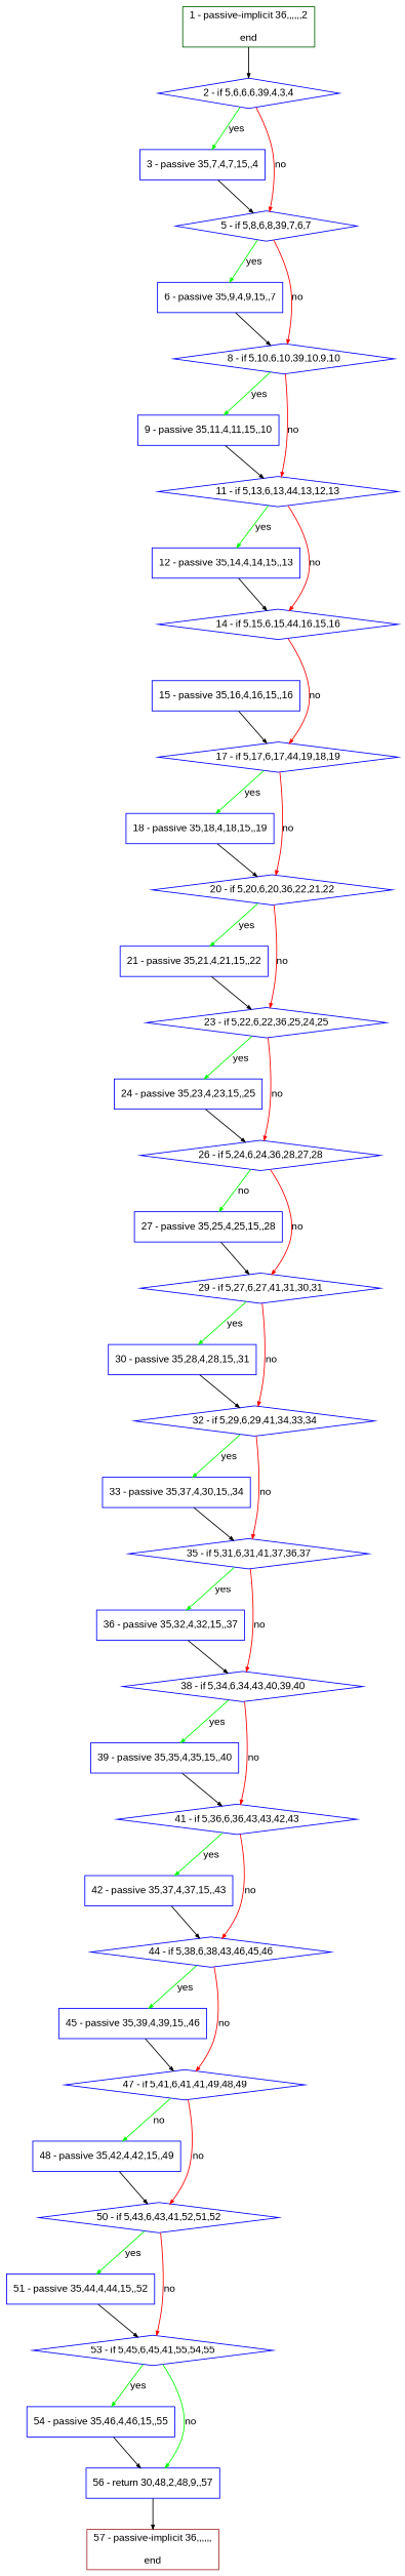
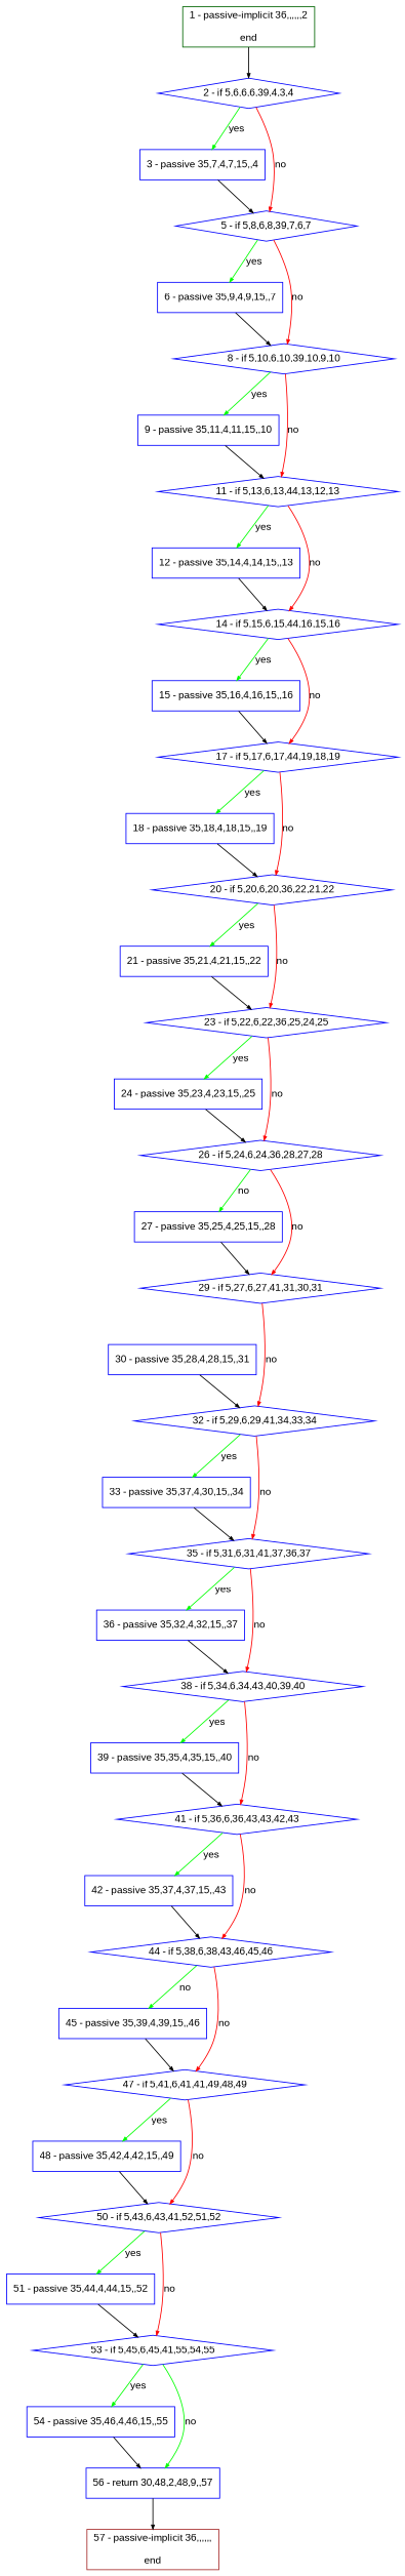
  digraph {
    bgcolor=white
    compound=true
    fillcolor="#FFFFCC"
    fontname=Arial
    fontsize=12
    pack=true
    packmode=clust
    style="rounded,filled"
    node [color="#0000ff" compound=true fillcolor="#ffffff" fixedsize=false fontname=Arial fontsize=12 node_initialized=no shape=box style=filled]
    edge [arrowhead=normal arrowsize=0.5 arrowtail=none color="#000000" compound=true dir=forward fontcolor=black fontname=Arial fontsize=12]
    n1 [label="2 - if 5,6,6,6,39,4,3,4" shape=diamond]
    n2 [label="3 - passive 35,7,4,7,15,,4"]
    n3 [label="5 - if 5,8,6,8,39,7,6,7" shape=diamond]
    n4 [label="6 - passive 35,9,4,9,15,,7"]
    n5 [label="8 - if 5,10,6,10,39,10,9,10" shape=diamond]
    n6 [color="#006400" label="1 - passive-implicit 36,,,,,,2\n\nend"]
    n7 [label="9 - passive 35,11,4,11,15,,10"]
    n8 [label="11 - if 5,13,6,13,44,13,12,13" shape=diamond]
    n9 [label="12 - passive 35,14,4,14,15,,13"]
    n10 [label="14 - if 5,15,6,15,44,16,15,16" shape=diamond]
    n11 [label="15 - passive 35,16,4,16,15,,16"]
    n12 [label="17 - if 5,17,6,17,44,19,18,19" shape=diamond]
    n13 [label="18 - passive 35,18,4,18,15,,19"]
    n14 [label="20 - if 5,20,6,20,36,22,21,22" shape=diamond]
    n15 [label="21 - passive 35,21,4,21,15,,22"]
    n16 [label="23 - if 5,22,6,22,36,25,24,25" shape=diamond]
    n17 [label="24 - passive 35,23,4,23,15,,25"]
    n18 [label="26 - if 5,24,6,24,36,28,27,28" shape=diamond]
    n19 [label="27 - passive 35,25,4,25,15,,28"]
    n20 [label="29 - if 5,27,6,27,41,31,30,31" shape=diamond]
    n21 [label="30 - passive 35,28,4,28,15,,31"]
    n22 [label="32 - if 5,29,6,29,41,34,33,34" shape=diamond]
    n23 [label="33 - passive 35,37,4,30,15,,34"]
    n24 [label="35 - if 5,31,6,31,41,37,36,37" shape=diamond]
    n25 [label="36 - passive 35,32,4,32,15,,37"]
    n26 [label="38 - if 5,34,6,34,43,40,39,40" shape=diamond]
    n27 [label="39 - passive 35,35,4,35,15,,40"]
    n28 [label="41 - if 5,36,6,36,43,43,42,43" shape=diamond]
    n29 [label="42 - passive 35,37,4,37,15,,43"]
    n30 [label="44 - if 5,38,6,38,43,46,45,46" shape=diamond]
    n31 [label="45 - passive 35,39,4,39,15,,46"]
    n32 [label="47 - if 5,41,6,41,41,49,48,49" shape=diamond]
    n33 [label="48 - passive 35,42,4,42,15,,49"]
    n34 [label="50 - if 5,43,6,43,41,52,51,52" shape=diamond]
    n35 [label="51 - passive 35,44,4,44,15,,52"]
    n36 [label="53 - if 5,45,6,45,41,55,54,55" shape=diamond]
    n37 [label="54 - passive 35,46,4,46,15,,55"]
    n38 [label="56 - return 30,48,2,48,9,,57"]
    n39 [color="#a52a2a" label="57 - passive-implicit 36,,,,,,\n\nend"]
    n1 -> n2 [color="#00ff00" label=yes]
    n1 -> n3 [color="#ff0000" label=no]
    n2 -> n3
    n3 -> n4 [color="#00ff00" label=yes]
    n3 -> n5 [color="#ff0000" label=no]
    n4 -> n5
    n5 -> n7 [color="#00ff00" label=yes]
    n5 -> n8 [color="#ff0000" label=no]
    n6 -> n1
    n7 -> n8
    n8 -> n9 [color="#00ff00" label=yes]
    n8 -> n10 [color="#ff0000" label=no]
    n9 -> n10
+   n10 -> n11 [color="#00ff00" label=yes]
    n10 -> n12 [color="#ff0000" label=no]
    n11 -> n12
    n12 -> n13 [color="#00ff00" label=yes]
    n12 -> n14 [color="#ff0000" label=no]
    n13 -> n14
    n14 -> n15 [color="#00ff00" label=yes]
    n14 -> n16 [color="#ff0000" label=no]
    n15 -> n16
    n16 -> n17 [color="#00ff00" label=yes]
    n16 -> n18 [color="#ff0000" label=no]
    n17 -> n18
    n18 -> n19 [color="#00ff00" label=no]
    n18 -> n20 [color="#ff0000" label=no]
    n19 -> n20
-   n20 -> n21 [color="#00ff00" label=yes]
    n20 -> n22 [color="#ff0000" label=no]
    n21 -> n22
    n22 -> n23 [color="#00ff00" label=yes]
    n22 -> n24 [color="#ff0000" label=no]
    n23 -> n24
    n24 -> n25 [color="#00ff00" label=yes]
    n24 -> n26 [color="#ff0000" label=no]
    n25 -> n26
    n26 -> n27 [color="#00ff00" label=yes]
    n26 -> n28 [color="#ff0000" label=no]
    n27 -> n28
    n28 -> n29 [color="#00ff00" label=yes]
    n28 -> n30 [color="#ff0000" label=no]
    n29 -> n30
-   n30 -> n31 [color="#00ff00" label=yes]
+   n30 -> n31 [color="#00ff00" label=no]
    n30 -> n32 [color="#ff0000" label=no]
    n31 -> n32
-   n32 -> n33 [color="#00ff00" label=no]
+   n32 -> n33 [color="#00ff00" label=yes]
    n32 -> n34 [color="#ff0000" label=no]
    n33 -> n34
    n34 -> n35 [color="#00ff00" label=yes]
    n34 -> n36 [color="#ff0000" label=no]
    n35 -> n36
    n36 -> n37 [color="#00ff00" label=yes]
    n36 -> n38 [color="#00ff00" label=no]
    n37 -> n38
    n38 -> n39
  }
